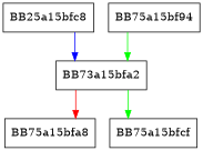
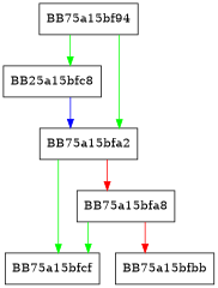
  digraph {
    splines=ortho
    node [shape=box]
    edge [color=green]
    n1 [label=BB25a15bfc8]
    BB75a15bf94
-   BB75a15bfa2 [label=BB73a15bfa2]
+   BB75a15bfa2
    BB75a15bfa8
    BB75a15bfcf
+   BB75a15bfbb
    n1 -> BB75a15bfa2 [color=blue]
+   BB75a15bf94 -> n1
    BB75a15bf94 -> BB75a15bfa2
    BB75a15bfa2 -> BB75a15bfa8 [color=red]
    BB75a15bfa2 -> BB75a15bfcf
+   BB75a15bfa8 -> BB75a15bfcf
+   BB75a15bfa8 -> BB75a15bfbb [color=red]
  }
